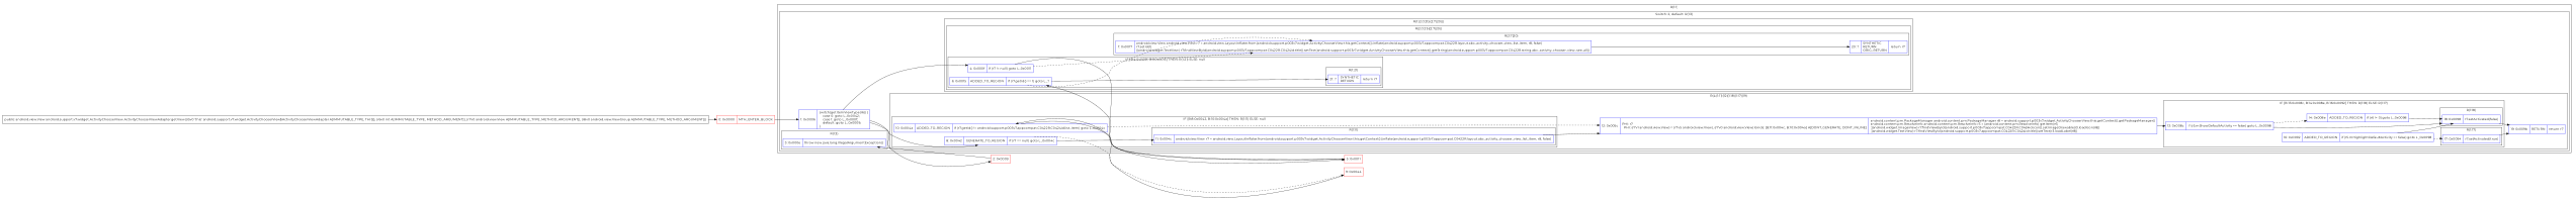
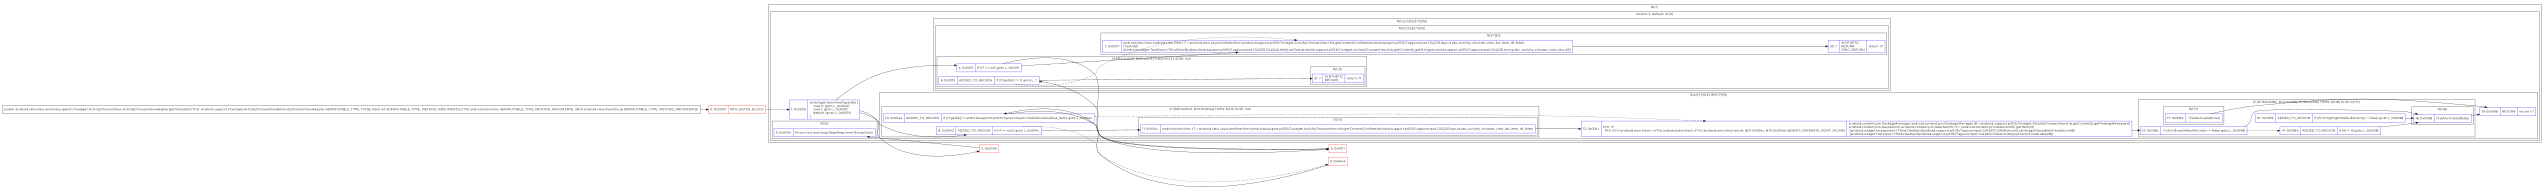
  digraph {
    fontname=Montserrat
    rankdir=LR
    node [color=blue fontname=Montserrat shape=record]
    edge [fontname=Montserrat]
    n1 [label="{11\:\ 0x004c|android.view.View r7 = android.view.LayoutInflater.from(android.support.p003v7.widget.ActivityChooserView.this.getContext()).inflate(android.support.p003v7.appcompat.C0422R.layout.abc_activity_chooser_view_list_item, r8, false)\l}"]
-   n2 [label="{8\:\ 0x0042|GENERATE_TO_REGION\l|if (r7 == null) goto L_0x004c\l}"]
+   n2 [label="{8\:\ 0x0042|ADDED_TO_REGION\l|if (r7 == null) goto L_0x004c\l}"]
    n3 [label="{10\:\ 0x004a|ADDED_TO_REGION\l|if (r7.getId() != android.support.p003v7.appcompat.C0422R.C0424id.list_item) goto L_0x004c\l}"]
    n4 [label="{18\:\ 0x0098|r7.setActivated(false)\l}"]
    n5 [label="{17\:\ 0x0094|r7.setActivated(true)\l}"]
    n6 [label="{13\:\ 0x008c|if (r5.mShowDefaultActivity == false) goto L_0x0098\l}"]
    n7 [label="{14\:\ 0x008e|ADDED_TO_REGION\l|if (r6 != 0) goto L_0x0098\l}"]
    n8 [label="{16\:\ 0x0092|ADDED_TO_REGION\l|if (r5.mHighlightDefaultActivity == false) goto L_0x0098\l}"]
    n9 [label="{12\:\ 0x005c|PHI: r7 \l  PHI: (r7v1 android.view.View) = (r7v5 android.view.View), (r7v0 android.view.View) binds: [B:11:0x004c, B:10:0x004a] A[DONT_GENERATE, DONT_INLINE]\l|android.content.pm.PackageManager android.content.pm.PackageManager r8 = android.support.p003v7.widget.ActivityChooserView.this.getContext().getPackageManager()\landroid.content.pm.ResolveInfo android.content.pm.ResolveInfo r3 = (android.content.pm.ResolveInfo) getItem(r6)\l((android.widget.ImageView) r7.findViewById(android.support.p003v7.appcompat.C0422R.C0424id.icon)).setImageDrawable(r3.loadIcon(r8))\l((android.widget.TextView) r7.findViewById(android.support.p003v7.appcompat.C0422R.C0424id.title)).setText(r3.loadLabel(r8))\l}"]
    n10 [label="{19\:\ 0x009b|RETURN\l|return r7\l}"]
    n11 [label="{21\:\ ?|SYNTHETIC\lRETURN\l|return r7\l}"]
    n12 [label="{4\:\ 0x000f|if (r7 != null) goto L_0x0011\l}"]
    n13 [label="{6\:\ 0x0015|ADDED_TO_REGION\l|if (r7.getId() == 1) goto L_?\l}"]
    n14 [label="{7\:\ 0x0017|android.view.View android.view.View r7 = android.view.LayoutInflater.from(android.support.p003v7.widget.ActivityChooserView.this.getContext()).inflate(android.support.p003v7.appcompat.C0422R.layout.abc_activity_chooser_view_list_item, r8, false)\lr7.setId(1)\l((android.widget.TextView) r7.findViewById(android.support.p003v7.appcompat.C0422R.C0424id.title)).setText(android.support.p003v7.widget.ActivityChooserView.this.getContext().getString(android.support.p003v7.appcompat.C0422R.string.abc_activity_chooser_view_see_all))\l}"]
    n15 [label="{20\:\ ?|SYNTHETIC\lRETURN\lORIG_RETURN\l|return r7\l}"]
    n16 [label="{3\:\ 0x000e|throw new java.lang.IllegalArgumentException()\l}"]
    n17 [label="{1\:\ 0x0006|switch(getItemViewType(r6)) \{\l    case 0: goto L_0x0042;\l    case 1: goto L_0x000f;\l    default: goto L_0x0009;\l\}\l}"]
    n18 [color=red label="{9\:\ 0x0044}"]
    n19 [color=red label="{5\:\ 0x0011}"]
    n20 [color=red label="{2\:\ 0x0009}"]
    n21 [color=red label="{0\:\ 0x0000|MTH_ENTER_BLOCK\l}"]
    n22 [label="{public android.view.View android.support.v7.widget.ActivityChooserView.ActivityChooserViewAdapter.getView((r5v0 'this' android.support.v7.widget.ActivityChooserView$ActivityChooserViewAdapter A[IMMUTABLE_TYPE, THIS]), (r6v0 int A[IMMUTABLE_TYPE, METHOD_ARGUMENT]), (r7v0 android.view.View A[IMMUTABLE_TYPE, METHOD_ARGUMENT]), (r8v0 android.view.ViewGroup A[IMMUTABLE_TYPE, METHOD_ARGUMENT])) }" color=""]
    subgraph cluster_1 {
      label="R(1:1)"
      subgraph cluster_2 {
        label="Switch: 2, default: R(1:3)"
        n17
        subgraph cluster_3 {
          label="R(4:(1:11)|12|(1:18)(1:17)|19)"
          n9
          n10
          subgraph cluster_4 {
            label="IF [B:8:0x0042, B:10:0x004a] THEN: R(1:11) ELSE: null"
            n2
            n3
            subgraph cluster_5 {
              label="R(1:11)"
              n1
            }
          }
          subgraph cluster_6 {
            label="IF [B:13:0x008c, B:14:0x008e, B:16:0x0092] THEN: R(1:18) ELSE: R(1:17)"
            n6
            n7
            n8
            subgraph cluster_7 {
              label="R(1:18)"
              n4
            }
            subgraph cluster_8 {
              label="R(1:17)"
              n5
            }
          }
        }
        subgraph cluster_9 {
          label="R(1:(2:(1:21)|(2:7|20)))"
          subgraph cluster_10 {
            label="R(2:(1:21)|(2:7|20))"
            subgraph cluster_11 {
              label="IF [B:4:0x000f, B:6:0x0015] THEN: R(1:21) ELSE: null"
              n12
              n13
              subgraph cluster_12 {
                label="R(1:21)"
                n11
              }
            }
            subgraph cluster_13 {
              label="R(2:7|20)"
              n14
              n15
            }
          }
        }
        subgraph cluster_14 {
          label="R(1:3)"
          n16
        }
      }
    }
    n1 -> n9
    n2 -> n1
    n2 -> n18 [style=dashed]
    n3 -> n9 [style=dashed]
    n3 -> n19
    n4 -> n10
    n5 -> n10
    n6 -> n4
    n6 -> n7 [style=dashed]
    n7 -> n4
    n8 -> n4
-   n8 -> n5 [style=dashed]
    n9 -> n6
-   n12 -> n14 [style=dashed]
+   n12 -> n14 [style=solid]
    n12 -> n19
    n13 -> n11
    n13 -> n14 [style=dashed]
    n14 -> n15
    n17 -> n2
    n17 -> n12
    n17 -> n20
    n18 -> n3
    n19 -> n13
    n20 -> n16
    n21 -> n17
    n22 -> n21
  }
